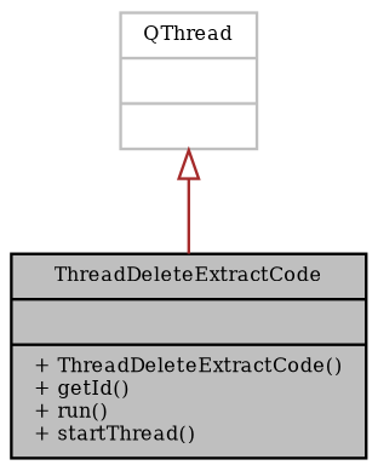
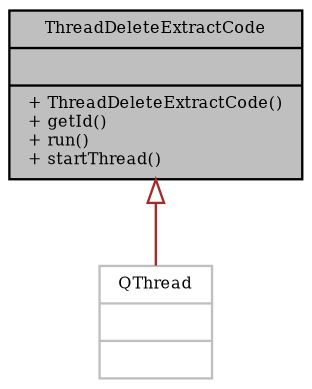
  digraph {
    fontname="DejaVu Serif"
    node [fontname="DejaVu Serif" fontsize=7 shape=record]
    n1 [color=black fillcolor=grey75 fontcolor=black height=0.2 label="{ThreadDeleteExtractCode\n||+ ThreadDeleteExtractCode()\l+ getId()\l+ run()\l+ startThread()\l}" style=filled width=0.4]
    n2 [color=grey75 height=0.2 label="{QThread\n||}" width=0.4]
-   n2 -> n1 [arrowtail=onormal color=brown dir=back fontname="DejaVu Serif" fontsize=7 labelfontname=Helvetica labelfontsize=7 style=solid]
+   n1 -> n2 [arrowtail=onormal color=brown dir=back fontname="DejaVu Serif" fontsize=7 labelfontname=Helvetica labelfontsize=7 style=solid]
  }
